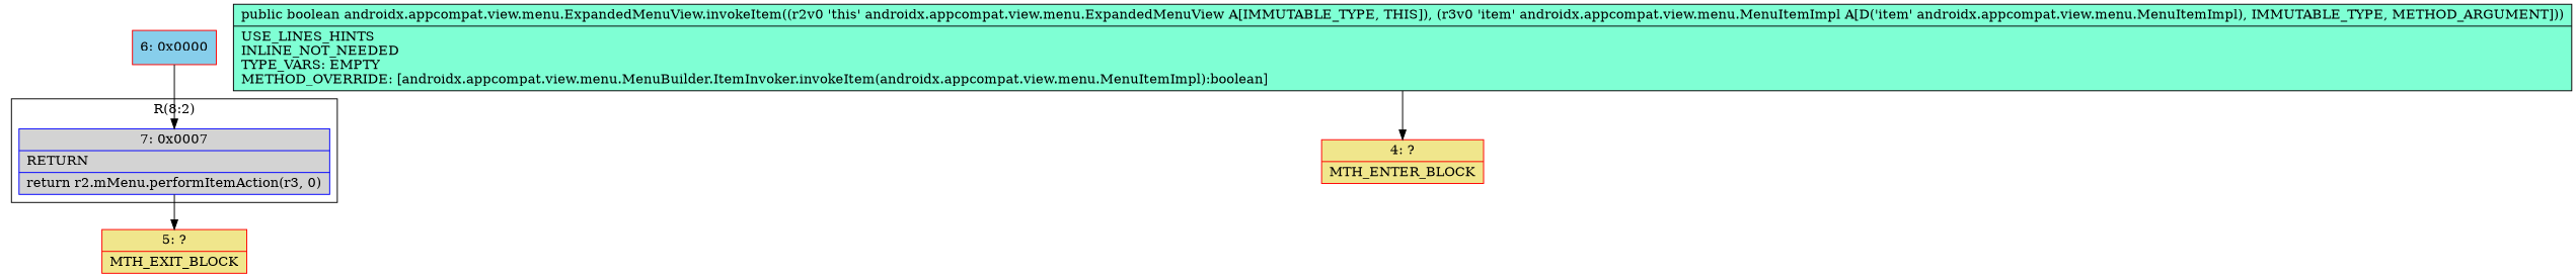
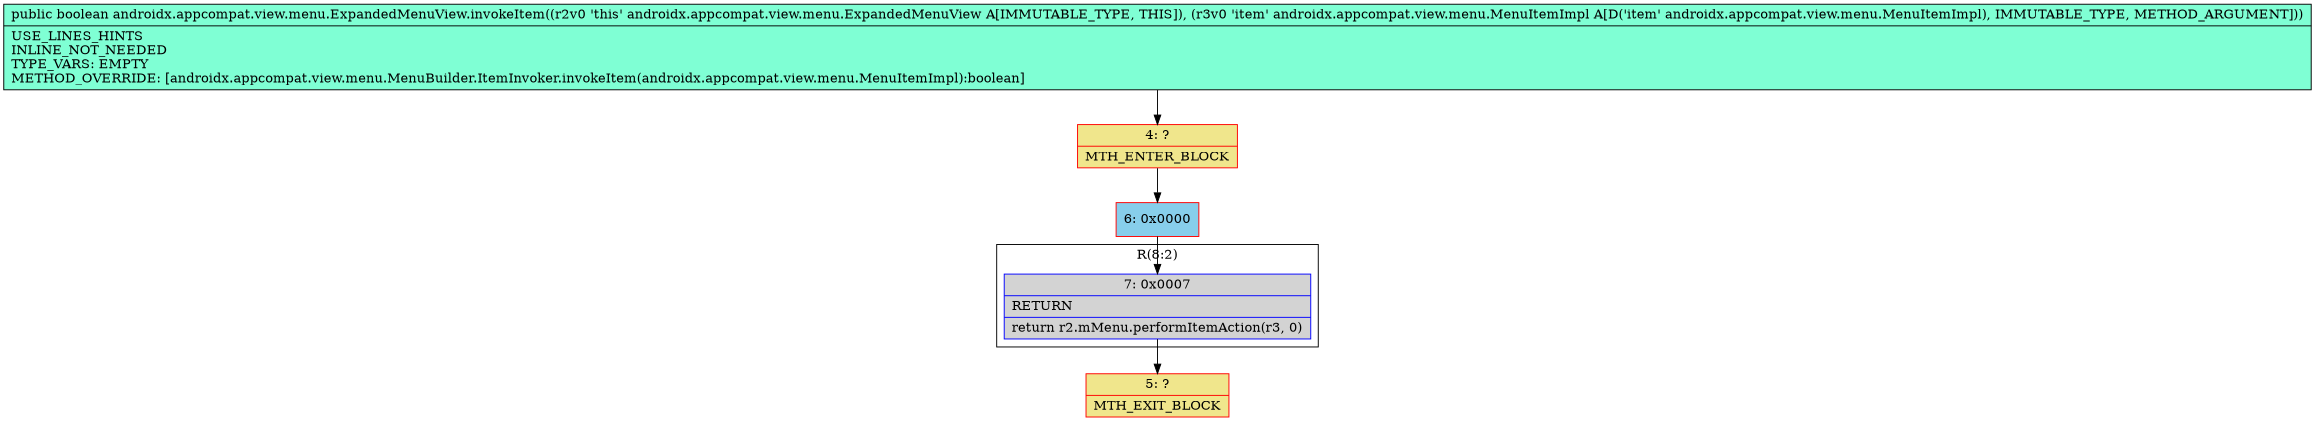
  digraph {
    node [color=red fillcolor=khaki shape=record style=filled]
    n1 [color=blue fillcolor=lightgrey label="{7\:\ 0x0007|RETURN\l|return r2.mMenu.performItemAction(r3, 0)\l}"]
    n2 [label="{5\:\ ?|MTH_EXIT_BLOCK\l}"]
    n3 [label="{4\:\ ?|MTH_ENTER_BLOCK\l}"]
    n4 [fillcolor=skyblue label="{6\:\ 0x0000}"]
    n5 [fillcolor=aquamarine label="{public boolean androidx.appcompat.view.menu.ExpandedMenuView.invokeItem((r2v0 'this' androidx.appcompat.view.menu.ExpandedMenuView A[IMMUTABLE_TYPE, THIS]), (r3v0 'item' androidx.appcompat.view.menu.MenuItemImpl A[D('item' androidx.appcompat.view.menu.MenuItemImpl), IMMUTABLE_TYPE, METHOD_ARGUMENT]))  | USE_LINES_HINTS\lINLINE_NOT_NEEDED\lTYPE_VARS: EMPTY\lMETHOD_OVERRIDE: [androidx.appcompat.view.menu.MenuBuilder.ItemInvoker.invokeItem(androidx.appcompat.view.menu.MenuItemImpl):boolean]\l}" color=""]
    subgraph cluster_1 {
      label="R(8:2)"
      n1
    }
    n1 -> n2
+   n3 -> n4
    n4 -> n1
    n5 -> n3
  }
